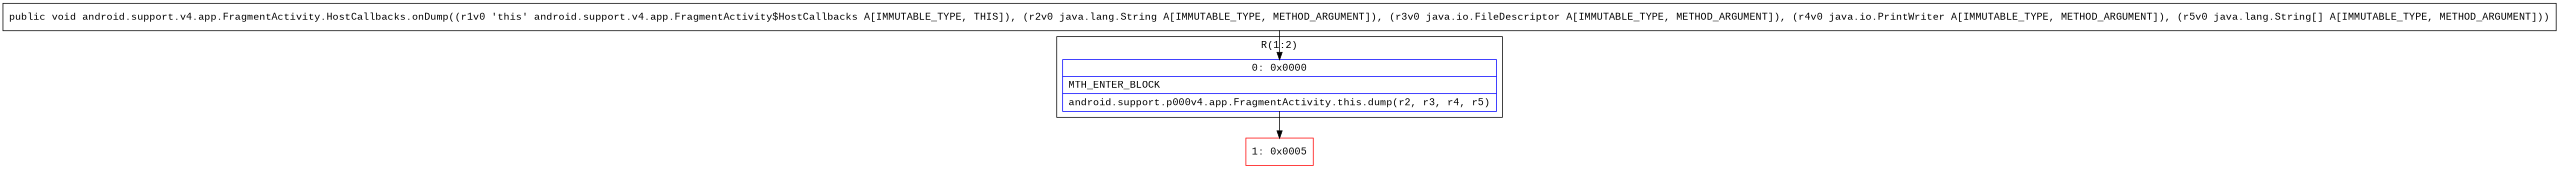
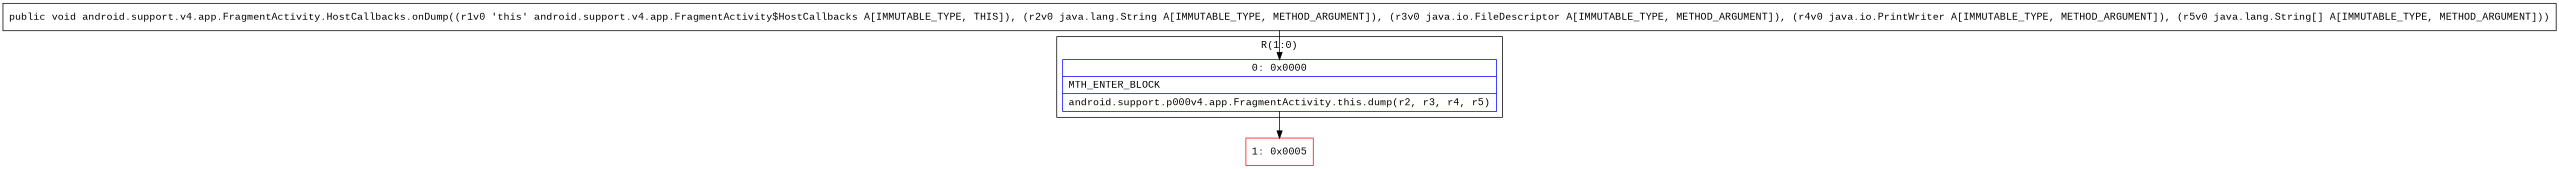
  digraph {
    fontname="Liberation Mono"
    node [shape=record fontname="Liberation Mono"]
    edge [fontname="Liberation Mono"]
    n1 [color=blue label="{0\:\ 0x0000|MTH_ENTER_BLOCK\l|android.support.p000v4.app.FragmentActivity.this.dump(r2, r3, r4, r5)\l}"]
    n2 [color=red label="{1\:\ 0x0005}"]
    n3 [label="{public void android.support.v4.app.FragmentActivity.HostCallbacks.onDump((r1v0 'this' android.support.v4.app.FragmentActivity$HostCallbacks A[IMMUTABLE_TYPE, THIS]), (r2v0 java.lang.String A[IMMUTABLE_TYPE, METHOD_ARGUMENT]), (r3v0 java.io.FileDescriptor A[IMMUTABLE_TYPE, METHOD_ARGUMENT]), (r4v0 java.io.PrintWriter A[IMMUTABLE_TYPE, METHOD_ARGUMENT]), (r5v0 java.lang.String[] A[IMMUTABLE_TYPE, METHOD_ARGUMENT])) }"]
    subgraph cluster_1 {
-     label="R(1:2)"
+     label="R(1:0)"
      n1
    }
    n1 -> n2
    n3 -> n1
  }
